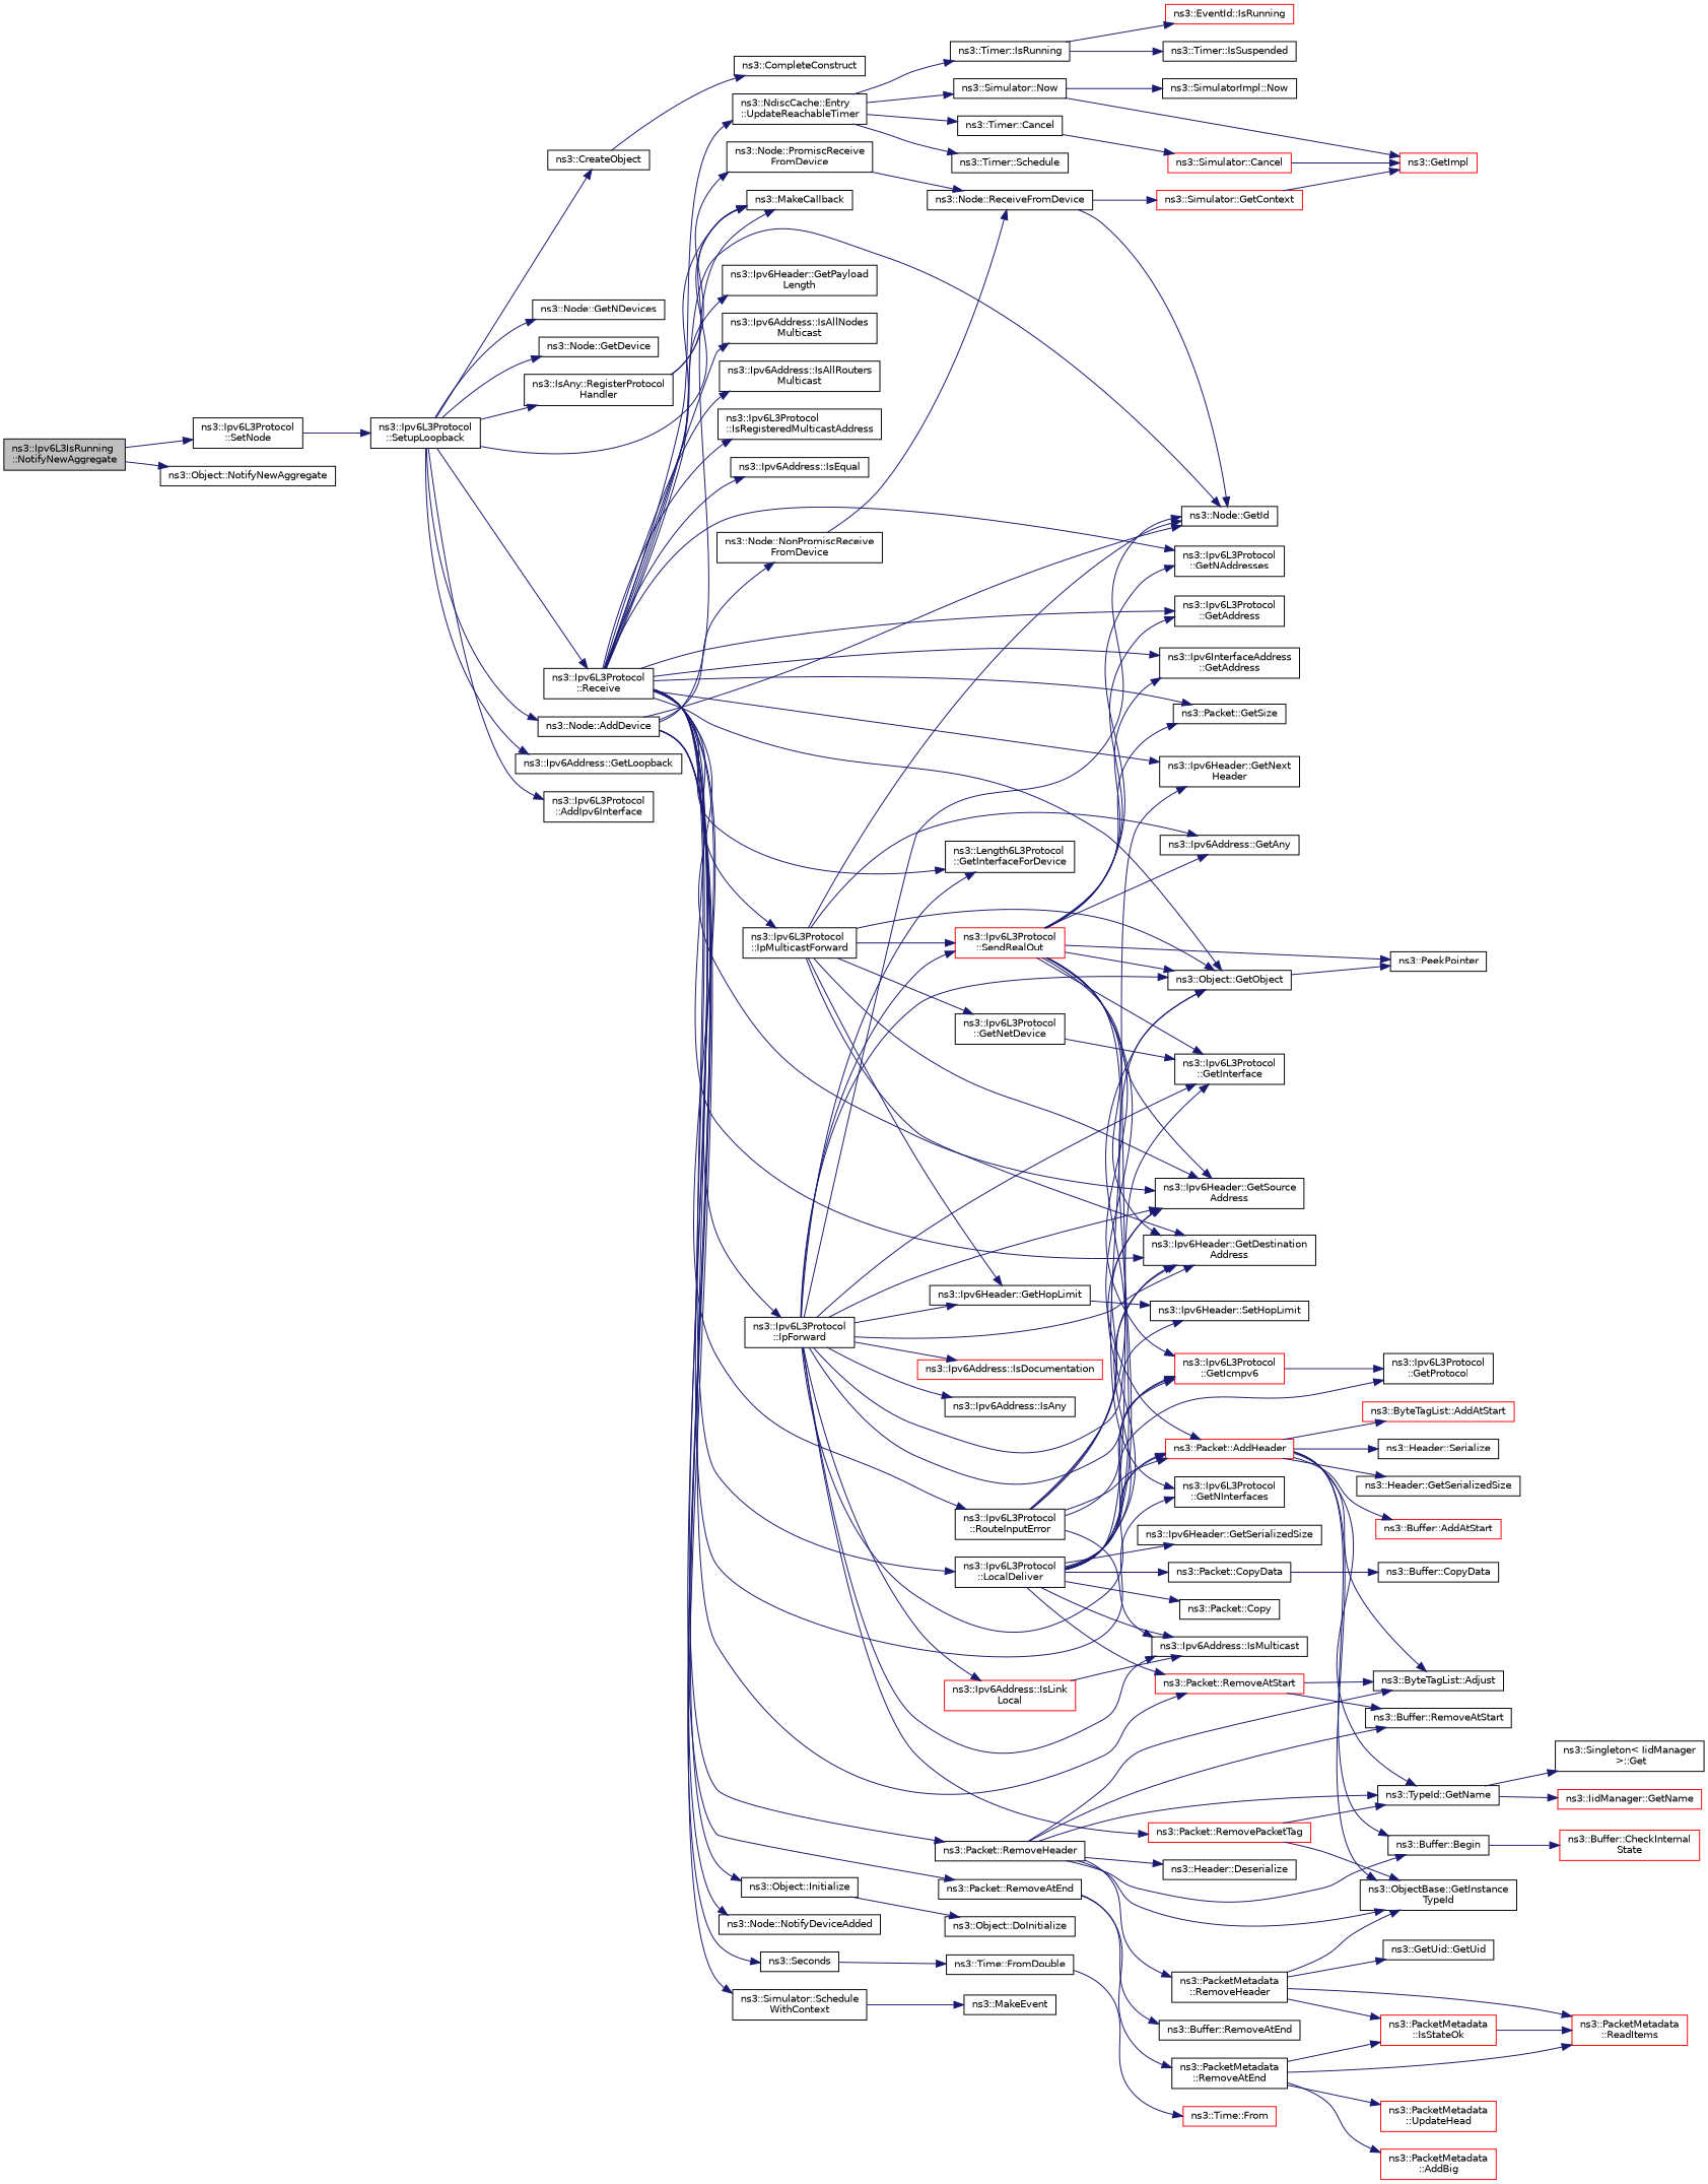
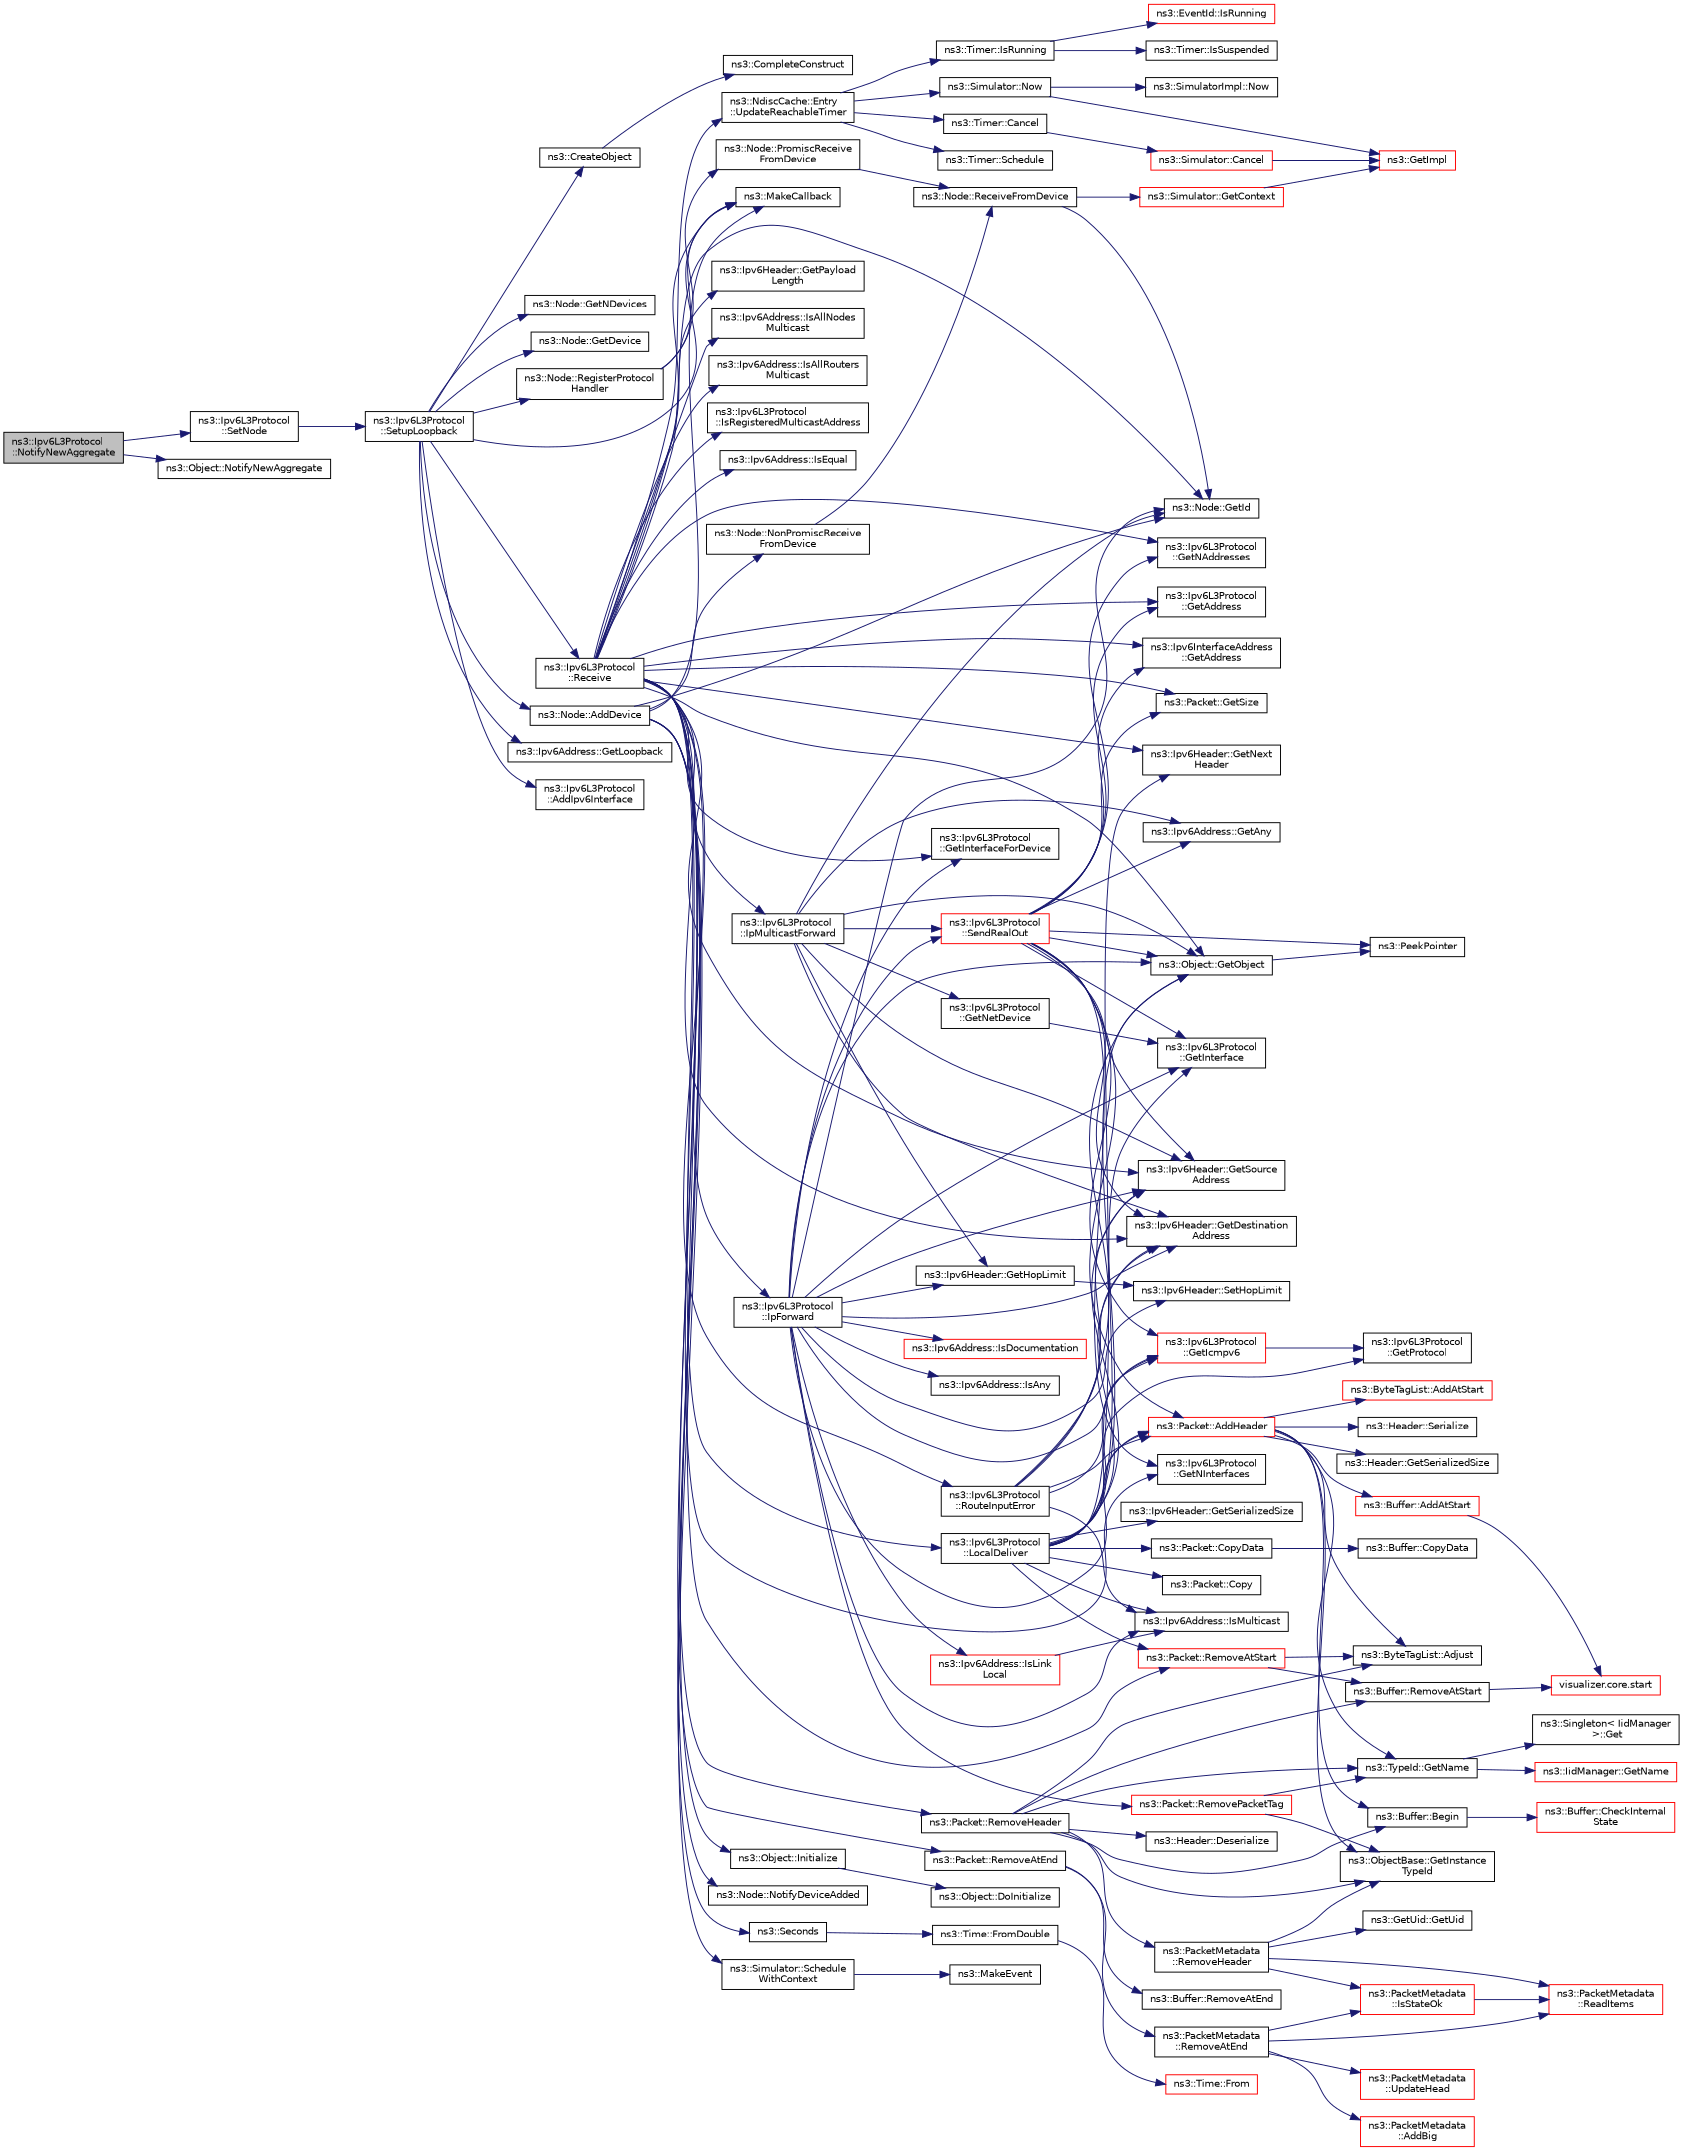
  digraph {
    rankdir=LR
    node [color=black fillcolor=white fontname=Helvetica fontsize=10 shape=record style=filled]
    edge [color=midnightblue fontname=Helvetica fontsize=10 labelfontname=Helvetica labelfontsize=10 style=solid]
-   n1 [fillcolor=grey75 fontcolor=black height=0.2 label="ns3::Ipv6L3IsRunning\l::NotifyNewAggregate" width=0.4]
+   n1 [fillcolor=grey75 fontcolor=black height=0.2 label="ns3::Ipv6L3Protocol\l::NotifyNewAggregate" width=0.4]
    n2 [height=0.2 label="ns3::Ipv6L3Protocol\l::SetNode" width=0.4]
    n3 [height=0.2 label="ns3::Object::NotifyNewAggregate" width=0.4]
    n4 [height=0.2 label="ns3::Ipv6L3Protocol\l::SetupLoopback" width=0.4]
    n5 [height=0.2 label="ns3::CreateObject" width=0.4]
    n6 [height=0.2 label="ns3::Node::GetNDevices" width=0.4]
    n7 [height=0.2 label="ns3::Node::GetDevice" width=0.4]
    n8 [height=0.2 label="ns3::Node::AddDevice" width=0.4]
    n9 [height=0.2 label="ns3::MakeCallback" width=0.4]
    n10 [height=0.2 label="ns3::Ipv6Address::GetLoopback" width=0.4]
    n11 [height=0.2 label="ns3::Ipv6L3Protocol\l::AddIpv6Interface" width=0.4]
-   n12 [height=0.2 label="ns3::IsAny::RegisterProtocol\lHandler" width=0.4]
+   n12 [height=0.2 label="ns3::Node::RegisterProtocol\lHandler" width=0.4]
    n13 [height=0.2 label="ns3::Ipv6L3Protocol\l::Receive" width=0.4]
    n14 [height=0.2 label="ns3::CompleteConstruct" width=0.4]
    n15 [height=0.2 label="ns3::Node::NonPromiscReceive\lFromDevice" width=0.4]
    n16 [height=0.2 label="ns3::Node::GetId" width=0.4]
    n17 [height=0.2 label="ns3::Simulator::Schedule\lWithContext" width=0.4]
    n18 [height=0.2 label="ns3::Seconds" width=0.4]
    n19 [height=0.2 label="ns3::Object::Initialize" width=0.4]
    n20 [height=0.2 label="ns3::Node::NotifyDeviceAdded" width=0.4]
    n21 [height=0.2 label="ns3::Node::PromiscReceive\lFromDevice" width=0.4]
-   n22 [height=0.2 label="ns3::Length6L3Protocol\l::GetInterfaceForDevice" width=0.4]
+   n22 [height=0.2 label="ns3::Ipv6L3Protocol\l::GetInterfaceForDevice" width=0.4]
    n23 [height=0.2 label="ns3::Object::GetObject" width=0.4]
    n24 [height=0.2 label="ns3::Packet::RemoveHeader" width=0.4]
    n25 [height=0.2 label="ns3::Ipv6Header::GetPayload\lLength" width=0.4]
    n26 [height=0.2 label="ns3::Packet::GetSize" width=0.4]
    n27 [height=0.2 label="ns3::Packet::RemoveAtEnd" width=0.4]
    n28 [height=0.2 label="ns3::Ipv6Header::GetSource\lAddress" width=0.4]
    n29 [height=0.2 label="ns3::NdiscCache::Entry\l::UpdateReachableTimer" width=0.4]
    n30 [height=0.2 label="ns3::Ipv6Header::GetNext\lHeader" width=0.4]
    n31 [height=0.2 label="ns3::Ipv6Header::GetDestination\lAddress" width=0.4]
    n32 [height=0.2 label="ns3::Ipv6Address::IsAllNodes\lMulticast" width=0.4]
    n33 [height=0.2 label="ns3::Ipv6L3Protocol\l::LocalDeliver" width=0.4]
    n34 [height=0.2 label="ns3::Ipv6Address::IsAllRouters\lMulticast" width=0.4]
    n35 [height=0.2 label="ns3::Ipv6L3Protocol\l::IsRegisteredMulticastAddress" width=0.4]
    n36 [height=0.2 label="ns3::Ipv6L3Protocol\l::GetNInterfaces" width=0.4]
    n37 [height=0.2 label="ns3::Ipv6L3Protocol\l::GetNAddresses" width=0.4]
    n38 [height=0.2 label="ns3::Ipv6L3Protocol\l::GetAddress" width=0.4]
    n39 [height=0.2 label="ns3::Ipv6InterfaceAddress\l::GetAddress" width=0.4]
    n40 [height=0.2 label="ns3::Ipv6Address::IsEqual" width=0.4]
    n41 [height=0.2 label="ns3::Ipv6L3Protocol\l::IpForward" width=0.4]
    n42 [height=0.2 label="ns3::Ipv6L3Protocol\l::IpMulticastForward" width=0.4]
    n43 [height=0.2 label="ns3::Ipv6L3Protocol\l::RouteInputError" width=0.4]
    n44 [color=red height=0.2 label="ns3::Packet::RemoveAtStart" width=0.4]
    n45 [height=0.2 label="ns3::Node::ReceiveFromDevice" width=0.4]
    n46 [height=0.2 label="ns3::MakeEvent" width=0.4]
    n47 [height=0.2 label="ns3::Time::FromDouble" width=0.4]
    n48 [height=0.2 label="ns3::Object::DoInitialize" width=0.4]
    n49 [color=red height=0.2 label="ns3::Simulator::GetContext" width=0.4]
    n50 [color=red height=0.2 label="ns3::GetImpl" width=0.4]
    n51 [color=red height=0.2 label="ns3::Time::From" width=0.4]
    n52 [height=0.2 label="ns3::PeekPointer" width=0.4]
    n53 [height=0.2 label="ns3::Header::Deserialize" width=0.4]
    n54 [height=0.2 label="ns3::Buffer::Begin" width=0.4]
    n55 [height=0.2 label="ns3::ObjectBase::GetInstance\lTypeId" width=0.4]
    n56 [height=0.2 label="ns3::TypeId::GetName" width=0.4]
    n57 [height=0.2 label="ns3::Buffer::RemoveAtStart" width=0.4]
    n58 [height=0.2 label="ns3::ByteTagList::Adjust" width=0.4]
    n59 [height=0.2 label="ns3::PacketMetadata\l::RemoveHeader" width=0.4]
    n60 [height=0.2 label="ns3::Buffer::RemoveAtEnd" width=0.4]
    n61 [height=0.2 label="ns3::PacketMetadata\l::RemoveAtEnd" width=0.4]
    n62 [height=0.2 label="ns3::Simulator::Now" width=0.4]
    n63 [height=0.2 label="ns3::Timer::IsRunning" width=0.4]
    n64 [height=0.2 label="ns3::Timer::Cancel" width=0.4]
    n65 [height=0.2 label="ns3::Timer::Schedule" width=0.4]
    n66 [height=0.2 label="ns3::Ipv6Address::IsMulticast" width=0.4]
    n67 [height=0.2 label="ns3::Packet::CopyData" width=0.4]
    n68 [height=0.2 label="ns3::Ipv6L3Protocol\l::GetProtocol" width=0.4]
    n69 [color=red height=0.2 label="ns3::Packet::AddHeader" width=0.4]
    n70 [color=red height=0.2 label="ns3::Ipv6L3Protocol\l::GetIcmpv6" width=0.4]
    n71 [height=0.2 label="ns3::Ipv6Header::GetSerializedSize" width=0.4]
    n72 [height=0.2 label="ns3::Packet::Copy" width=0.4]
    n73 [height=0.2 label="ns3::Ipv6L3Protocol\l::GetInterface" width=0.4]
    n74 [color=red height=0.2 label="ns3::Ipv6Address::IsDocumentation" width=0.4]
    n75 [height=0.2 label="ns3::Ipv6Header::SetHopLimit" width=0.4]
    n76 [height=0.2 label="ns3::Ipv6Header::GetHopLimit" width=0.4]
    n77 [color=red height=0.2 label="ns3::Ipv6Address::IsLink\lLocal" width=0.4]
    n78 [height=0.2 label="ns3::Ipv6Address::IsAny" width=0.4]
    n79 [color=red height=0.2 label="ns3::Packet::RemovePacketTag" width=0.4]
    n80 [color=red height=0.2 label="ns3::Ipv6L3Protocol\l::SendRealOut" width=0.4]
    n81 [height=0.2 label="ns3::Ipv6Address::GetAny" width=0.4]
    n82 [height=0.2 label="ns3::Ipv6L3Protocol\l::GetNetDevice" width=0.4]
    n83 [color=red height=0.2 label="ns3::Buffer::CheckInternal\lState" width=0.4]
    n84 [height=0.2 label="ns3::Singleton\< IidManager\l \>::Get" width=0.4]
    n85 [color=red height=0.2 label="ns3::IidManager::GetName" width=0.4]
+   n86 [color=red height=0.2 label="visualizer.core.start" width=0.4]
    n87 [height=0.2 label="ns3::GetUid::GetUid" width=0.4]
    n88 [color=red height=0.2 label="ns3::PacketMetadata\l::IsStateOk" width=0.4]
    n89 [color=red height=0.2 label="ns3::PacketMetadata\l::ReadItems" width=0.4]
    n90 [color=red height=0.2 label="ns3::PacketMetadata\l::AddBig" width=0.4]
    n91 [color=red height=0.2 label="ns3::PacketMetadata\l::UpdateHead" width=0.4]
    n92 [height=0.2 label="ns3::SimulatorImpl::Now" width=0.4]
    n93 [height=0.2 label="ns3::Timer::IsSuspended" width=0.4]
    n94 [color=red height=0.2 label="ns3::EventId::IsRunning" width=0.4]
    n95 [color=red height=0.2 label="ns3::Simulator::Cancel" width=0.4]
    n96 [height=0.2 label="ns3::Buffer::CopyData" width=0.4]
    n97 [height=0.2 label="ns3::Header::GetSerializedSize" width=0.4]
    n98 [color=red height=0.2 label="ns3::Buffer::AddAtStart" width=0.4]
    n99 [color=red height=0.2 label="ns3::ByteTagList::AddAtStart" width=0.4]
    n100 [height=0.2 label="ns3::Header::Serialize" width=0.4]
    n1 -> n2
    n1 -> n3
    n2 -> n4
    n4 -> n5
    n4 -> n6
    n4 -> n7
    n4 -> n8
    n4 -> n9
    n4 -> n10
    n4 -> n11
    n4 -> n12
    n4 -> n13
    n5 -> n14
    n8 -> n9
    n8 -> n15
    n8 -> n16
    n8 -> n17
    n8 -> n18
    n8 -> n19
    n8 -> n20
    n12 -> n9
    n12 -> n21
    n13 -> n9
    n13 -> n16
    n13 -> n22
    n13 -> n23
    n13 -> n24
    n13 -> n25
    n13 -> n26
    n13 -> n27
    n13 -> n28
    n13 -> n29
    n13 -> n30
    n13 -> n31
    n13 -> n32
    n13 -> n33
    n13 -> n34
    n13 -> n35
    n13 -> n36
    n13 -> n37
    n13 -> n38
    n13 -> n39
    n13 -> n40
    n13 -> n41
    n13 -> n42
    n13 -> n43
    n13 -> n44
    n15 -> n45
    n17 -> n46
    n18 -> n47
    n19 -> n48
    n21 -> n45
    n23 -> n52
    n24 -> n53
    n24 -> n54
    n24 -> n55
    n24 -> n56
    n24 -> n57
    n24 -> n58
    n24 -> n59
    n27 -> n60
    n27 -> n61
    n29 -> n62
    n29 -> n63
    n29 -> n64
    n29 -> n65
    n33 -> n23
    n33 -> n28
    n33 -> n30
    n33 -> n31
    n33 -> n44
    n33 -> n66
    n33 -> n67
    n33 -> n68
    n33 -> n69
    n33 -> n70
    n33 -> n71
    n33 -> n72
    n33 -> n73
    n41 -> n16
    n41 -> n22
    n41 -> n23
    n41 -> n28
    n41 -> n31
    n41 -> n66
    n41 -> n69
    n41 -> n70
    n41 -> n73
    n41 -> n74
    n41 -> n75
    n41 -> n76
    n41 -> n77
    n41 -> n78
    n41 -> n79
    n41 -> n80
    n42 -> n16
    n42 -> n23
    n42 -> n28
    n42 -> n31
    n42 -> n76
    n42 -> n80
    n42 -> n81
    n42 -> n82
    n43 -> n23
    n43 -> n28
    n43 -> n31
    n43 -> n66
    n43 -> n69
    n43 -> n70
    n44 -> n57
    n44 -> n58
    n45 -> n16
    n45 -> n49
    n47 -> n51
    n49 -> n50
    n54 -> n83
    n56 -> n84
    n56 -> n85
+   n57 -> n86
    n59 -> n55
    n59 -> n87
    n59 -> n88
    n59 -> n89
    n61 -> n88
    n61 -> n89
    n61 -> n90
    n61 -> n91
    n62 -> n50
    n62 -> n92
    n63 -> n93
    n63 -> n94
    n64 -> n95
    n67 -> n96
    n69 -> n54
    n69 -> n55
    n69 -> n56
    n69 -> n58
    n69 -> n97
    n69 -> n98
    n69 -> n99
    n69 -> n100
    n70 -> n68
    n76 -> n75
    n77 -> n66
    n79 -> n55
    n79 -> n56
    n80 -> n23
    n80 -> n26
    n80 -> n28
    n80 -> n31
    n80 -> n36
    n80 -> n37
    n80 -> n38
    n80 -> n39
    n80 -> n52
    n80 -> n69
    n80 -> n70
    n80 -> n73
    n80 -> n81
    n82 -> n73
    n88 -> n89
    n95 -> n50
+   n98 -> n86
  }
